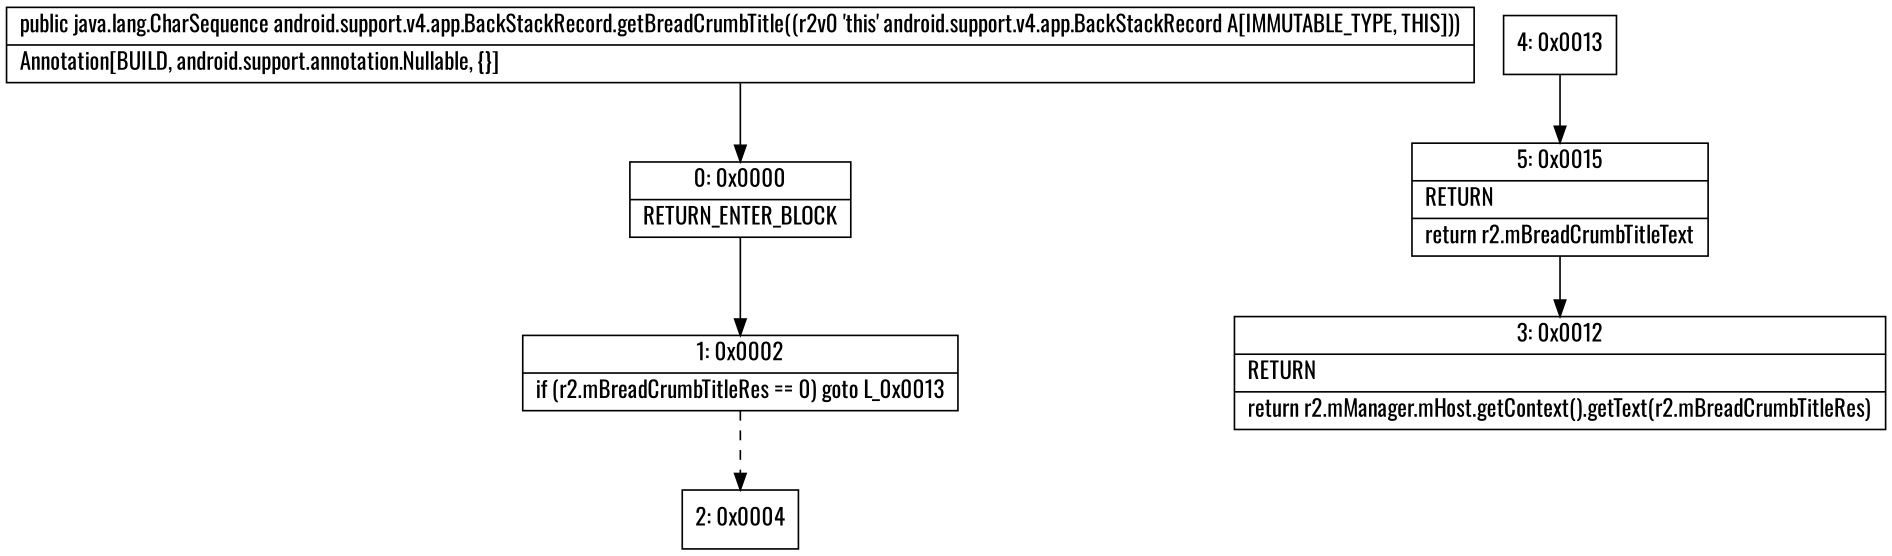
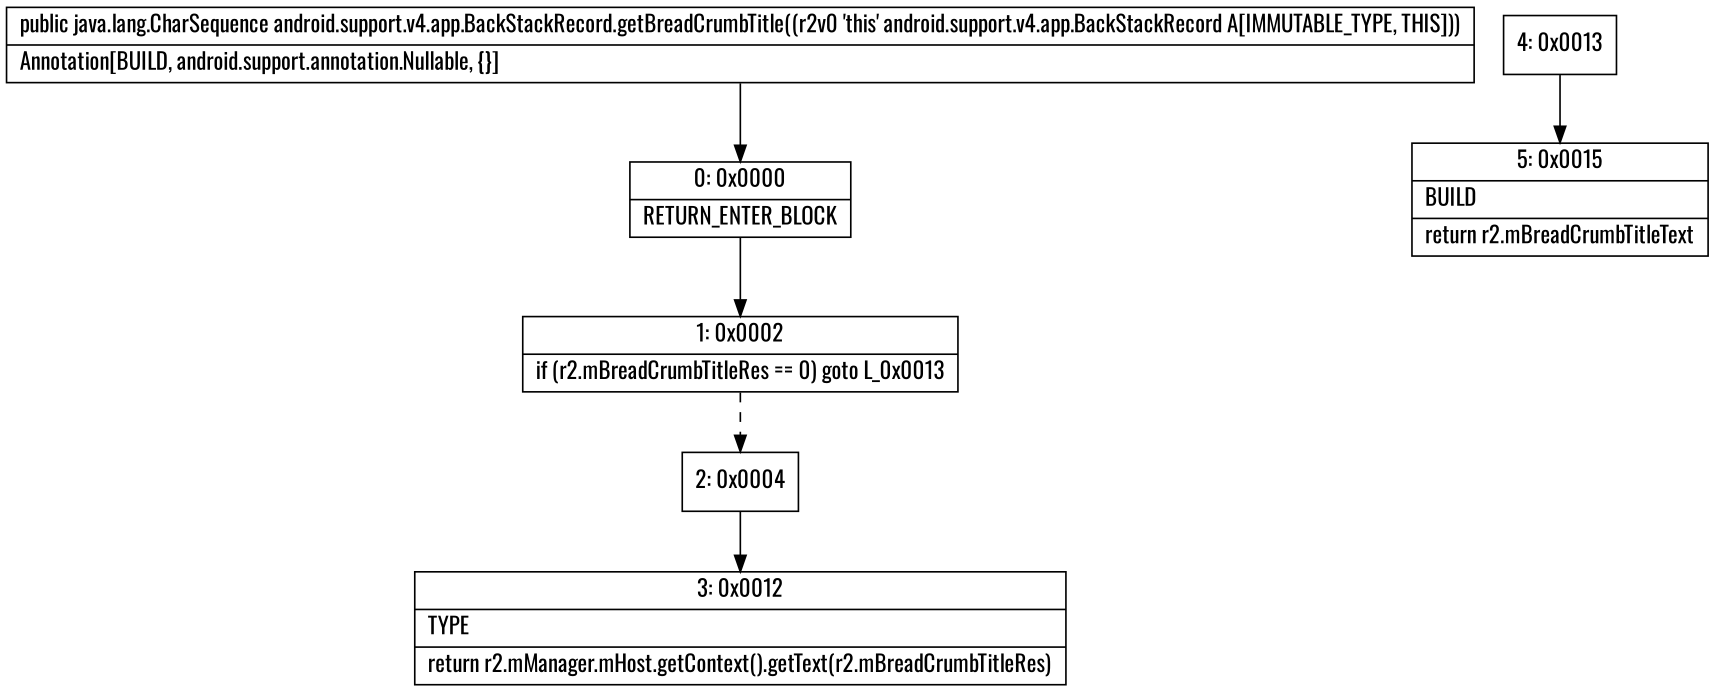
  digraph {
    fontname=Oswald
    node [fontname=Oswald shape=record]
    edge [fontname=Oswald]
    n1 [label="{0\:\ 0x0000|RETURN_ENTER_BLOCK\l}"]
    n2 [label="{1\:\ 0x0002|if (r2.mBreadCrumbTitleRes == 0) goto L_0x0013\l}"]
    n3 [label="{2\:\ 0x0004}"]
-   n4 [label="{3\:\ 0x0012|RETURN\l|return r2.mManager.mHost.getContext().getText(r2.mBreadCrumbTitleRes)\l}"]
+   n4 [label="{3\:\ 0x0012|TYPE\l|return r2.mManager.mHost.getContext().getText(r2.mBreadCrumbTitleRes)\l}"]
    n5 [label="{4\:\ 0x0013}"]
-   n6 [label="{5\:\ 0x0015|RETURN\l|return r2.mBreadCrumbTitleText\l}"]
+   n6 [label="{5\:\ 0x0015|BUILD\l|return r2.mBreadCrumbTitleText\l}"]
    n7 [label="{public java.lang.CharSequence android.support.v4.app.BackStackRecord.getBreadCrumbTitle((r2v0 'this' android.support.v4.app.BackStackRecord A[IMMUTABLE_TYPE, THIS]))  | Annotation[BUILD, android.support.annotation.Nullable, \{\}]\l}"]
    n1 -> n2
    n2 -> n3 [style=dashed]
-   n6 -> n4
+   n3 -> n4
    n5 -> n6
    n7 -> n1
  }
